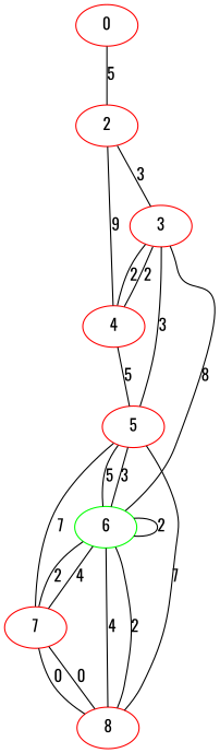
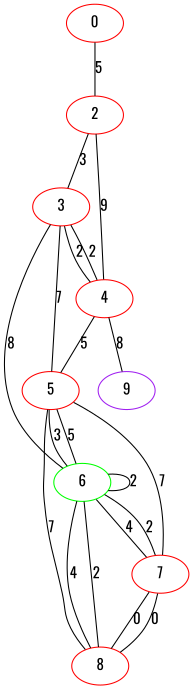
  graph {
    fontname=Oswald
    node [color=red fontname=Oswald weight=1]
    edge [fontname=Oswald]
    0
    2
    3
    4
    5
    6 [color=green weight=2]
+   9 [color=purple weight=4]
    7
    8
    0 -- 2 [label=5]
    2 -- 3 [label=3]
    2 -- 4 [label=9]
    3 -- 4 [label=2]
    3 -- 4 [label=2]
-   3 -- 5 [label=3]
+   3 -- 5 [label=7]
    3 -- 6 [label=8]
    4 -- 5 [label=5]
+   4 -- 9 [label=8]
    5 -- 6 [label=3]
    5 -- 6 [label=5]
    5 -- 7 [label=7]
    5 -- 8 [label=7]
    6 -- 6 [label=2]
    6 -- 7 [label=4]
    6 -- 7 [label=2]
    6 -- 8 [label=4]
    6 -- 8 [label=2]
    7 -- 8 [label=0]
    7 -- 8 [label=0]
  }
